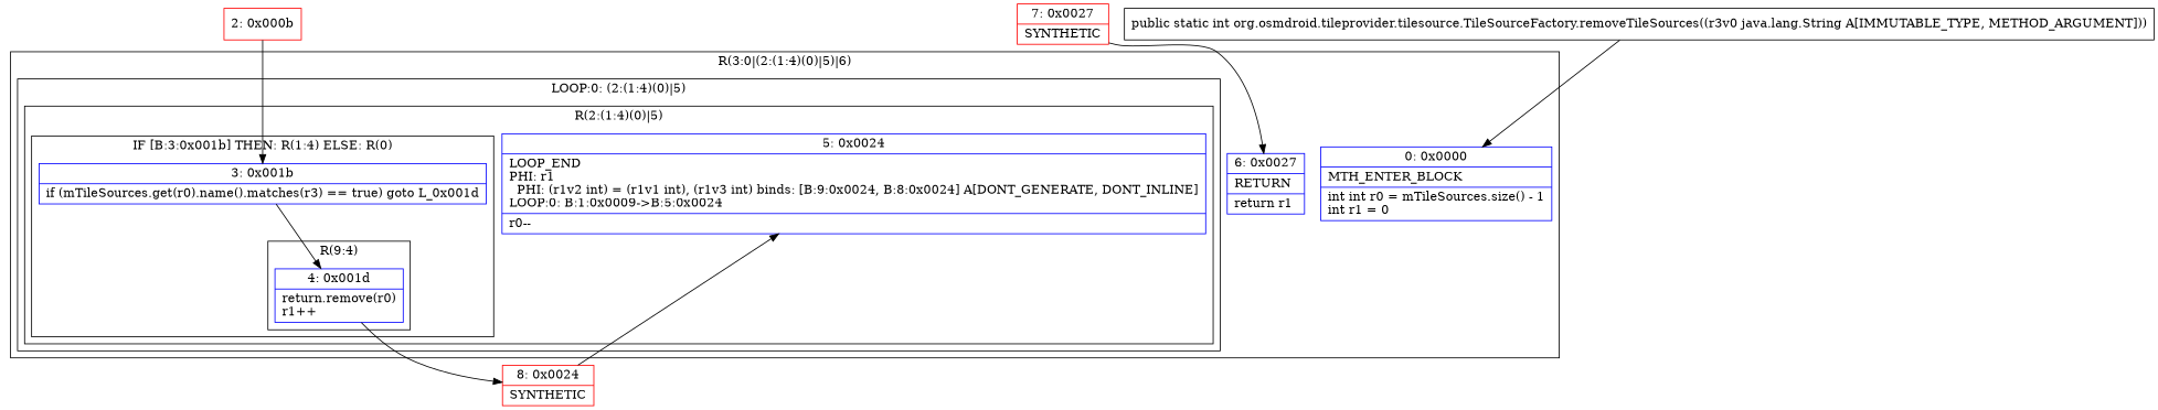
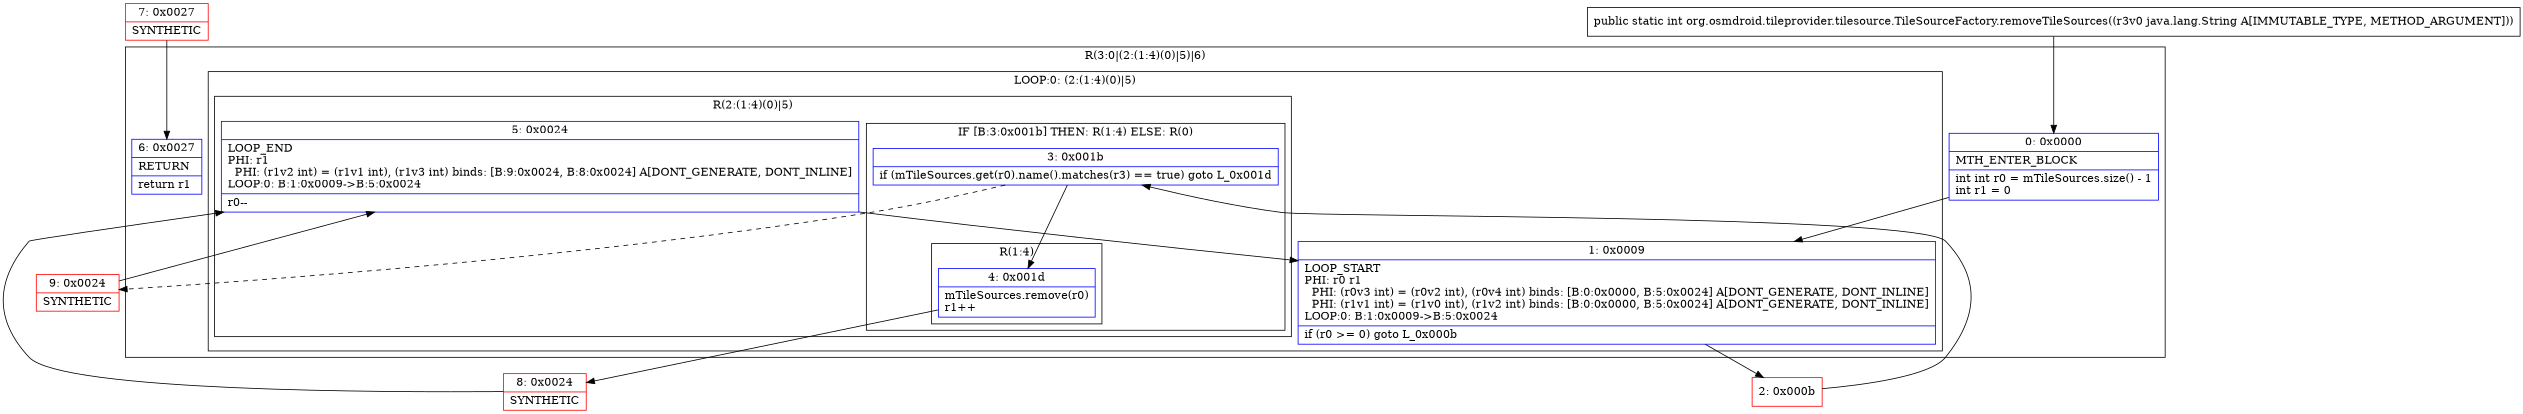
  digraph {
    node [color=blue shape=record]
-   n1 [label="{4\:\ 0x001d|return.remove(r0)\lr1++\l}"]
+   n1 [label="{4\:\ 0x001d|mTileSources.remove(r0)\lr1++\l}"]
    n2 [label="{3\:\ 0x001b|if (mTileSources.get(r0).name().matches(r3) == true) goto L_0x001d\l}"]
    n3 [label="{5\:\ 0x0024|LOOP_END\lPHI: r1 \l  PHI: (r1v2 int) = (r1v1 int), (r1v3 int) binds: [B:9:0x0024, B:8:0x0024] A[DONT_GENERATE, DONT_INLINE]\lLOOP:0: B:1:0x0009\-\>B:5:0x0024\l|r0\-\-\l}"]
+   n4 [label="{1\:\ 0x0009|LOOP_START\lPHI: r0 r1 \l  PHI: (r0v3 int) = (r0v2 int), (r0v4 int) binds: [B:0:0x0000, B:5:0x0024] A[DONT_GENERATE, DONT_INLINE]\l  PHI: (r1v1 int) = (r1v0 int), (r1v2 int) binds: [B:0:0x0000, B:5:0x0024] A[DONT_GENERATE, DONT_INLINE]\lLOOP:0: B:1:0x0009\-\>B:5:0x0024\l|if (r0 \>= 0) goto L_0x000b\l}"]
    n5 [label="{0\:\ 0x0000|MTH_ENTER_BLOCK\l|int int r0 = mTileSources.size() \- 1\lint r1 = 0\l}"]
    n6 [label="{6\:\ 0x0027|RETURN\l|return r1\l}"]
    n7 [color=red label="{8\:\ 0x0024|SYNTHETIC\l}"]
+   n8 [color=red label="{9\:\ 0x0024|SYNTHETIC\l}"]
    n9 [color=red label="{2\:\ 0x000b}"]
    n10 [color=red label="{7\:\ 0x0027|SYNTHETIC\l}"]
    n11 [label="{public static int org.osmdroid.tileprovider.tilesource.TileSourceFactory.removeTileSources((r3v0 java.lang.String A[IMMUTABLE_TYPE, METHOD_ARGUMENT])) }" color=""]
    subgraph cluster_1 {
      label="R(3:0|(2:(1:4)(0)|5)|6)"
      n5
      n6
      subgraph cluster_2 {
        label="LOOP:0: (2:(1:4)(0)|5)"
+       n4
        subgraph cluster_3 {
          label="R(2:(1:4)(0)|5)"
          n3
          subgraph cluster_4 {
            label="IF [B:3:0x001b] THEN: R(1:4) ELSE: R(0)"
            n2
            subgraph cluster_5 {
-             label="R(9:4)"
+             label="R(1:4)"
              n1
            }
            subgraph cluster_6 {
              label="R(0)"
            }
          }
        }
      }
    }
    n1 -> n7
    n2 -> n1
+   n2 -> n8 [style=dashed]
+   n3 -> n4
+   n4 -> n9
+   n5 -> n4
    n7 -> n3
+   n8 -> n3
    n9 -> n2
    n10 -> n6
    n11 -> n5
  }
